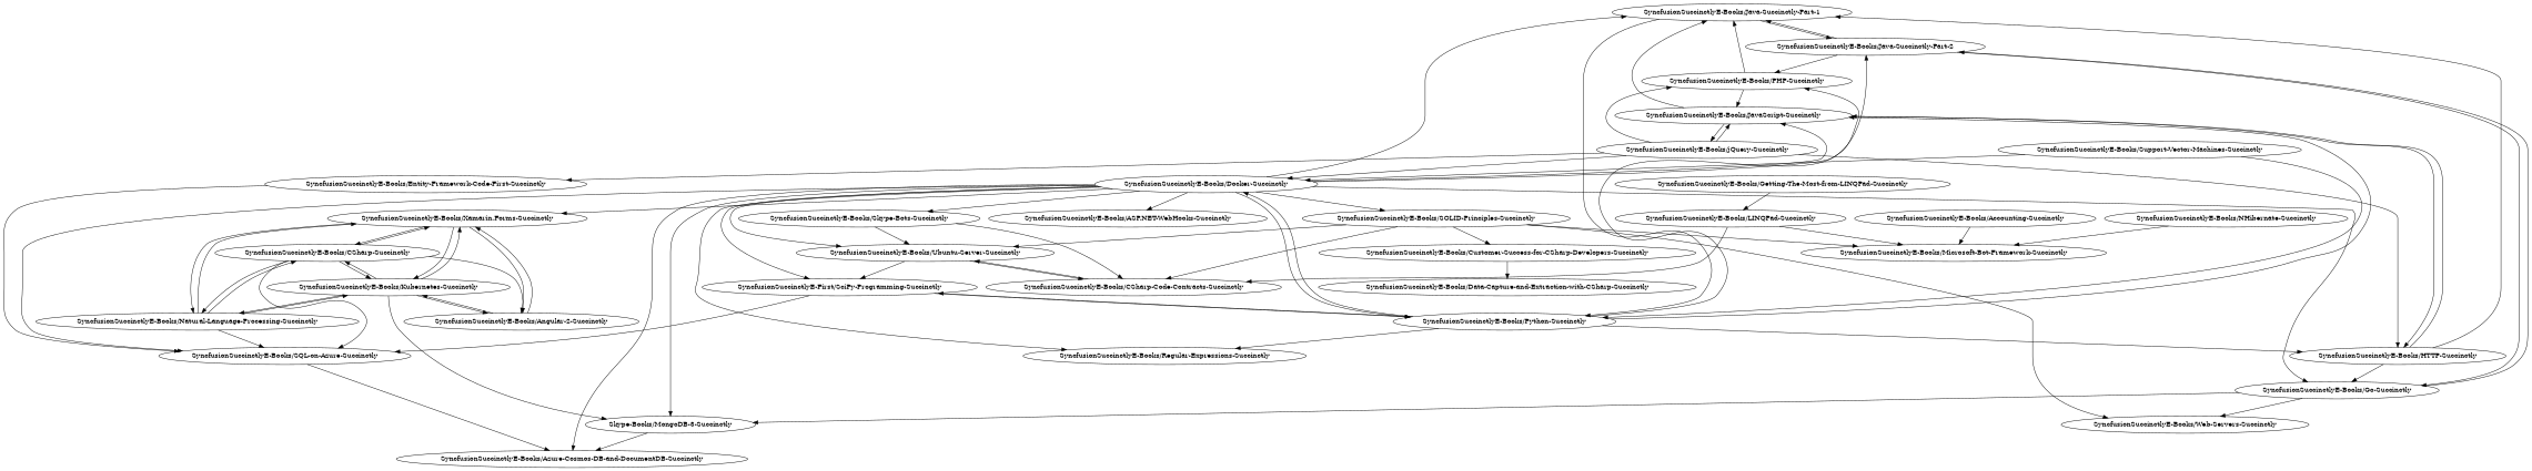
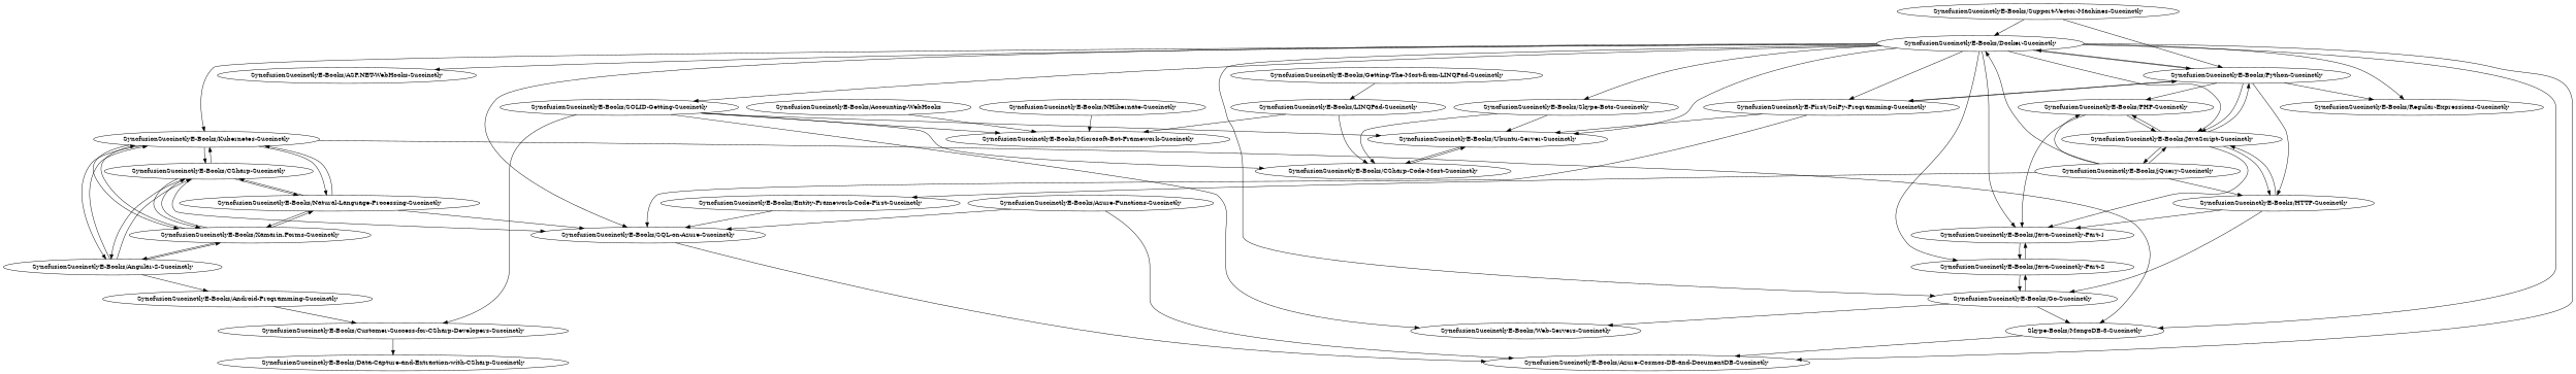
  digraph {
    "SyncfusionSuccinctlyE-Books/Java-Succinctly-Part-1" [l="1.294,46.999"]
    "SyncfusionSuccinctlyE-Books/Java-Succinctly-Part-2" [l="1.305,47.01"]
    "SyncfusionSuccinctlyE-Books/Go-Succinctly" [l="1.292,47.016"]
    "SyncfusionSuccinctlyE-Books/Web-Servers-Succinctly" [l="1.311,47.028"]
    n5 [l="1.261,47.021" label="Skype-Books/MongoDB-3-Succinctly"]
-   "SyncfusionSuccinctlyE-Books/SOLID-Principles-Succinctly" [l="1.294,47.038"]
+   "SyncfusionSuccinctlyE-Books/SOLID-Principles-Succinctly" [l="1.294,47.038" label="SyncfusionSuccinctlyE-Books/SOLID-Getting-Succinctly"]
    "SyncfusionSuccinctlyE-Books/Microsoft-Bot-Framework-Succinctly" [l="1.318,47.054"]
    "SyncfusionSuccinctlyE-Books/Ubuntu-Server-Succinctly" [l="1.279,47.027"]
    "SyncfusionSuccinctlyE-Books/Customer-Success-for-CSharp-Developers-Succinctly" [l="1.268,47.056"]
-   "SyncfusionSuccinctlyE-Books/CSharp-Code-Contracts-Succinctly" [l="1.282,47.043"]
+   "SyncfusionSuccinctlyE-Books/CSharp-Code-Contracts-Succinctly" [l="1.282,47.043" label="SyncfusionSuccinctlyE-Books/CSharp-Code-Most-Succinctly"]
    "SyncfusionSuccinctlyE-Books/Data-Capture-and-Extraction-with-CSharp-Succinctly" [l="1.262,47.073"]
    "SyncfusionSuccinctlyE-Books/CSharp-Succinctly" [l="1.22,47.025"]
    "SyncfusionSuccinctlyE-Books/Kubernetes-Succinctly" [l="1.234,47.025"]
    "SyncfusionSuccinctlyE-Books/Natural-Language-Processing-Succinctly" [l="1.213,47.016"]
    "SyncfusionSuccinctlyE-Books/Angular-2-Succinctly" [l="1.224,47.038"]
    "SyncfusionSuccinctlyE-Books/Xamarin.Forms-Succinctly" [l="1.208,47.03"]
    "SyncfusionSuccinctlyE-Books/SQL-on-Azure-Succinctly" [l="1.237,47.006"]
+   "SyncfusionSuccinctlyE-Books/Android-Programming-Succinctly" [l="1.241,47.055"]
    "SyncfusionSuccinctlyE-Books/Azure-Cosmos-DB-and-DocumentDB-Succinctly" [l="1.247,47.011"]
    "SyncfusionSuccinctlyE-Books/Support-Vector-Machines-Succinctly" [l="1.258,46.988"]
    "SyncfusionSuccinctlyE-Books/Docker-Succinctly" [l="1.274,47.009"]
    "SyncfusionSuccinctlyE-Books/Python-Succinctly" [l="1.279,46.997"]
    "SyncfusionSuccinctlyE-Books/Regular-Expressions-Succinctly" [l="1.306,47.001"]
    "SyncfusionSuccinctlyE-Books/JavaScript-Succinctly" [l="1.291,46.985"]
    n25 [l="1.261,47.008" label="SyncfusionSuccinctlyE-First/SciPy-Programming-Succinctly"]
    "SyncfusionSuccinctlyE-Books/ASP.NET-WebHooks-Succinctly" [l="1.248,46.998"]
    "SyncfusionSuccinctlyE-Books/Skype-Bots-Succinctly" [l="1.268,47.032"]
    "SyncfusionSuccinctlyE-Books/HTTP-Succinctly" [l="1.303,46.991"]
    "SyncfusionSuccinctlyE-Books/PHP-Succinctly" [l="1.278,46.986"]
    "SyncfusionSuccinctlyE-Books/jQuery-Succinctly" [l="1.275,46.977"]
-   "SyncfusionSuccinctlyE-Books/Accounting-Succinctly" [l="1.34,47.056"]
+   "SyncfusionSuccinctlyE-Books/Accounting-Succinctly" [l="1.34,47.056" label="SyncfusionSuccinctlyE-Books/Accounting-WebHooks"]
    "SyncfusionSuccinctlyE-Books/Entity-Framework-Code-First-Succinctly" [l="1.241,46.981"]
+   "SyncfusionSuccinctlyE-Books/Azure-Functions-Succinctly" [l="1.223,47"]
    "SyncfusionSuccinctlyE-Books/LINQPad-Succinctly" [l="1.298,47.06"]
    "SyncfusionSuccinctlyE-Books/NHibernate-Succinctly" [l="1.329,47.067"]
    "SyncfusionSuccinctlyE-Books/Getting-The-Most-from-LINQPad-Succinctly" [l="1.302,47.075"]
    "SyncfusionSuccinctlyE-Books/Java-Succinctly-Part-1" -> "SyncfusionSuccinctlyE-Books/Java-Succinctly-Part-2"
    "SyncfusionSuccinctlyE-Books/Java-Succinctly-Part-2" -> "SyncfusionSuccinctlyE-Books/Java-Succinctly-Part-1"
    "SyncfusionSuccinctlyE-Books/Java-Succinctly-Part-2" -> "SyncfusionSuccinctlyE-Books/Go-Succinctly"
    "SyncfusionSuccinctlyE-Books/Go-Succinctly" -> "SyncfusionSuccinctlyE-Books/Java-Succinctly-Part-2"
    "SyncfusionSuccinctlyE-Books/Go-Succinctly" -> "SyncfusionSuccinctlyE-Books/Web-Servers-Succinctly"
    "SyncfusionSuccinctlyE-Books/Go-Succinctly" -> n5
    n5 -> "SyncfusionSuccinctlyE-Books/Azure-Cosmos-DB-and-DocumentDB-Succinctly"
    "SyncfusionSuccinctlyE-Books/SOLID-Principles-Succinctly" -> "SyncfusionSuccinctlyE-Books/Web-Servers-Succinctly"
    "SyncfusionSuccinctlyE-Books/SOLID-Principles-Succinctly" -> "SyncfusionSuccinctlyE-Books/Microsoft-Bot-Framework-Succinctly"
    "SyncfusionSuccinctlyE-Books/SOLID-Principles-Succinctly" -> "SyncfusionSuccinctlyE-Books/Ubuntu-Server-Succinctly"
    "SyncfusionSuccinctlyE-Books/SOLID-Principles-Succinctly" -> "SyncfusionSuccinctlyE-Books/Customer-Success-for-CSharp-Developers-Succinctly"
    "SyncfusionSuccinctlyE-Books/SOLID-Principles-Succinctly" -> "SyncfusionSuccinctlyE-Books/CSharp-Code-Contracts-Succinctly"
    "SyncfusionSuccinctlyE-Books/Ubuntu-Server-Succinctly" -> "SyncfusionSuccinctlyE-Books/CSharp-Code-Contracts-Succinctly"
    "SyncfusionSuccinctlyE-Books/Customer-Success-for-CSharp-Developers-Succinctly" -> "SyncfusionSuccinctlyE-Books/Data-Capture-and-Extraction-with-CSharp-Succinctly"
    "SyncfusionSuccinctlyE-Books/CSharp-Code-Contracts-Succinctly" -> "SyncfusionSuccinctlyE-Books/Ubuntu-Server-Succinctly"
    "SyncfusionSuccinctlyE-Books/CSharp-Succinctly" -> "SyncfusionSuccinctlyE-Books/Kubernetes-Succinctly"
    "SyncfusionSuccinctlyE-Books/CSharp-Succinctly" -> "SyncfusionSuccinctlyE-Books/Natural-Language-Processing-Succinctly"
    "SyncfusionSuccinctlyE-Books/CSharp-Succinctly" -> "SyncfusionSuccinctlyE-Books/Angular-2-Succinctly"
    "SyncfusionSuccinctlyE-Books/CSharp-Succinctly" -> "SyncfusionSuccinctlyE-Books/Xamarin.Forms-Succinctly"
    "SyncfusionSuccinctlyE-Books/CSharp-Succinctly" -> "SyncfusionSuccinctlyE-Books/SQL-on-Azure-Succinctly"
    "SyncfusionSuccinctlyE-Books/Kubernetes-Succinctly" -> n5
    "SyncfusionSuccinctlyE-Books/Kubernetes-Succinctly" -> "SyncfusionSuccinctlyE-Books/CSharp-Succinctly"
    "SyncfusionSuccinctlyE-Books/Kubernetes-Succinctly" -> "SyncfusionSuccinctlyE-Books/Natural-Language-Processing-Succinctly"
    "SyncfusionSuccinctlyE-Books/Kubernetes-Succinctly" -> "SyncfusionSuccinctlyE-Books/Angular-2-Succinctly"
    "SyncfusionSuccinctlyE-Books/Kubernetes-Succinctly" -> "SyncfusionSuccinctlyE-Books/Xamarin.Forms-Succinctly"
    "SyncfusionSuccinctlyE-Books/Natural-Language-Processing-Succinctly" -> "SyncfusionSuccinctlyE-Books/CSharp-Succinctly"
    "SyncfusionSuccinctlyE-Books/Natural-Language-Processing-Succinctly" -> "SyncfusionSuccinctlyE-Books/Kubernetes-Succinctly"
    "SyncfusionSuccinctlyE-Books/Natural-Language-Processing-Succinctly" -> "SyncfusionSuccinctlyE-Books/Xamarin.Forms-Succinctly"
    "SyncfusionSuccinctlyE-Books/Natural-Language-Processing-Succinctly" -> "SyncfusionSuccinctlyE-Books/SQL-on-Azure-Succinctly"
+   "SyncfusionSuccinctlyE-Books/Angular-2-Succinctly" -> "SyncfusionSuccinctlyE-Books/CSharp-Succinctly"
    "SyncfusionSuccinctlyE-Books/Angular-2-Succinctly" -> "SyncfusionSuccinctlyE-Books/Kubernetes-Succinctly"
    "SyncfusionSuccinctlyE-Books/Angular-2-Succinctly" -> "SyncfusionSuccinctlyE-Books/Xamarin.Forms-Succinctly"
+   "SyncfusionSuccinctlyE-Books/Angular-2-Succinctly" -> "SyncfusionSuccinctlyE-Books/Android-Programming-Succinctly"
    "SyncfusionSuccinctlyE-Books/Xamarin.Forms-Succinctly" -> "SyncfusionSuccinctlyE-Books/CSharp-Succinctly"
    "SyncfusionSuccinctlyE-Books/Xamarin.Forms-Succinctly" -> "SyncfusionSuccinctlyE-Books/Kubernetes-Succinctly"
    "SyncfusionSuccinctlyE-Books/Xamarin.Forms-Succinctly" -> "SyncfusionSuccinctlyE-Books/Natural-Language-Processing-Succinctly"
    "SyncfusionSuccinctlyE-Books/Xamarin.Forms-Succinctly" -> "SyncfusionSuccinctlyE-Books/Angular-2-Succinctly"
    "SyncfusionSuccinctlyE-Books/SQL-on-Azure-Succinctly" -> "SyncfusionSuccinctlyE-Books/Azure-Cosmos-DB-and-DocumentDB-Succinctly"
+   "SyncfusionSuccinctlyE-Books/Android-Programming-Succinctly" -> "SyncfusionSuccinctlyE-Books/Customer-Success-for-CSharp-Developers-Succinctly"
    "SyncfusionSuccinctlyE-Books/Support-Vector-Machines-Succinctly" -> "SyncfusionSuccinctlyE-Books/Docker-Succinctly"
    "SyncfusionSuccinctlyE-Books/Support-Vector-Machines-Succinctly" -> "SyncfusionSuccinctlyE-Books/Python-Succinctly"
    "SyncfusionSuccinctlyE-Books/Docker-Succinctly" -> "SyncfusionSuccinctlyE-Books/Java-Succinctly-Part-1"
    "SyncfusionSuccinctlyE-Books/Docker-Succinctly" -> "SyncfusionSuccinctlyE-Books/Java-Succinctly-Part-2"
    "SyncfusionSuccinctlyE-Books/Docker-Succinctly" -> "SyncfusionSuccinctlyE-Books/Go-Succinctly"
    "SyncfusionSuccinctlyE-Books/Docker-Succinctly" -> n5
    "SyncfusionSuccinctlyE-Books/Docker-Succinctly" -> "SyncfusionSuccinctlyE-Books/SOLID-Principles-Succinctly"
    "SyncfusionSuccinctlyE-Books/Docker-Succinctly" -> "SyncfusionSuccinctlyE-Books/Ubuntu-Server-Succinctly"
-   "SyncfusionSuccinctlyE-Books/Docker-Succinctly" -> "SyncfusionSuccinctlyE-Books/Xamarin.Forms-Succinctly"
+   "SyncfusionSuccinctlyE-Books/Docker-Succinctly" -> "SyncfusionSuccinctlyE-Books/Kubernetes-Succinctly"
    "SyncfusionSuccinctlyE-Books/Docker-Succinctly" -> "SyncfusionSuccinctlyE-Books/SQL-on-Azure-Succinctly"
    "SyncfusionSuccinctlyE-Books/Docker-Succinctly" -> "SyncfusionSuccinctlyE-Books/Azure-Cosmos-DB-and-DocumentDB-Succinctly"
    "SyncfusionSuccinctlyE-Books/Docker-Succinctly" -> "SyncfusionSuccinctlyE-Books/Python-Succinctly"
    "SyncfusionSuccinctlyE-Books/Docker-Succinctly" -> "SyncfusionSuccinctlyE-Books/Regular-Expressions-Succinctly"
    "SyncfusionSuccinctlyE-Books/Docker-Succinctly" -> "SyncfusionSuccinctlyE-Books/JavaScript-Succinctly"
    "SyncfusionSuccinctlyE-Books/Docker-Succinctly" -> n25
    "SyncfusionSuccinctlyE-Books/Docker-Succinctly" -> "SyncfusionSuccinctlyE-Books/ASP.NET-WebHooks-Succinctly"
    "SyncfusionSuccinctlyE-Books/Docker-Succinctly" -> "SyncfusionSuccinctlyE-Books/Skype-Bots-Succinctly"
    "SyncfusionSuccinctlyE-Books/Python-Succinctly" -> "SyncfusionSuccinctlyE-Books/Docker-Succinctly"
    "SyncfusionSuccinctlyE-Books/Python-Succinctly" -> "SyncfusionSuccinctlyE-Books/Regular-Expressions-Succinctly"
    "SyncfusionSuccinctlyE-Books/Python-Succinctly" -> "SyncfusionSuccinctlyE-Books/JavaScript-Succinctly"
    "SyncfusionSuccinctlyE-Books/Python-Succinctly" -> n25
    "SyncfusionSuccinctlyE-Books/Python-Succinctly" -> "SyncfusionSuccinctlyE-Books/HTTP-Succinctly"
    "SyncfusionSuccinctlyE-Books/Python-Succinctly" -> "SyncfusionSuccinctlyE-Books/PHP-Succinctly"
    "SyncfusionSuccinctlyE-Books/JavaScript-Succinctly" -> "SyncfusionSuccinctlyE-Books/Java-Succinctly-Part-1"
-   "SyncfusionSuccinctlyE-Books/Java-Succinctly-Part-1" -> "SyncfusionSuccinctlyE-Books/Python-Succinctly"
+   "SyncfusionSuccinctlyE-Books/JavaScript-Succinctly" -> "SyncfusionSuccinctlyE-Books/Python-Succinctly"
    "SyncfusionSuccinctlyE-Books/JavaScript-Succinctly" -> "SyncfusionSuccinctlyE-Books/HTTP-Succinctly"
-   "SyncfusionSuccinctlyE-Books/Java-Succinctly-Part-2" -> "SyncfusionSuccinctlyE-Books/PHP-Succinctly"
+   "SyncfusionSuccinctlyE-Books/JavaScript-Succinctly" -> "SyncfusionSuccinctlyE-Books/PHP-Succinctly"
    "SyncfusionSuccinctlyE-Books/JavaScript-Succinctly" -> "SyncfusionSuccinctlyE-Books/jQuery-Succinctly"
-   "SyncfusionSuccinctlyE-Books/Ubuntu-Server-Succinctly" -> n25
+   n25 -> "SyncfusionSuccinctlyE-Books/Ubuntu-Server-Succinctly"
    n25 -> "SyncfusionSuccinctlyE-Books/SQL-on-Azure-Succinctly"
    n25 -> "SyncfusionSuccinctlyE-Books/Python-Succinctly"
    "SyncfusionSuccinctlyE-Books/Skype-Bots-Succinctly" -> "SyncfusionSuccinctlyE-Books/Ubuntu-Server-Succinctly"
    "SyncfusionSuccinctlyE-Books/Skype-Bots-Succinctly" -> "SyncfusionSuccinctlyE-Books/CSharp-Code-Contracts-Succinctly"
    "SyncfusionSuccinctlyE-Books/HTTP-Succinctly" -> "SyncfusionSuccinctlyE-Books/Java-Succinctly-Part-1"
    "SyncfusionSuccinctlyE-Books/HTTP-Succinctly" -> "SyncfusionSuccinctlyE-Books/Go-Succinctly"
    "SyncfusionSuccinctlyE-Books/HTTP-Succinctly" -> "SyncfusionSuccinctlyE-Books/JavaScript-Succinctly"
    "SyncfusionSuccinctlyE-Books/PHP-Succinctly" -> "SyncfusionSuccinctlyE-Books/Java-Succinctly-Part-1"
    "SyncfusionSuccinctlyE-Books/PHP-Succinctly" -> "SyncfusionSuccinctlyE-Books/JavaScript-Succinctly"
    "SyncfusionSuccinctlyE-Books/jQuery-Succinctly" -> "SyncfusionSuccinctlyE-Books/Docker-Succinctly"
    "SyncfusionSuccinctlyE-Books/jQuery-Succinctly" -> "SyncfusionSuccinctlyE-Books/JavaScript-Succinctly"
    "SyncfusionSuccinctlyE-Books/jQuery-Succinctly" -> "SyncfusionSuccinctlyE-Books/HTTP-Succinctly"
    "SyncfusionSuccinctlyE-Books/jQuery-Succinctly" -> "SyncfusionSuccinctlyE-Books/PHP-Succinctly"
    "SyncfusionSuccinctlyE-Books/jQuery-Succinctly" -> "SyncfusionSuccinctlyE-Books/Entity-Framework-Code-First-Succinctly"
    "SyncfusionSuccinctlyE-Books/Accounting-Succinctly" -> "SyncfusionSuccinctlyE-Books/Microsoft-Bot-Framework-Succinctly"
    "SyncfusionSuccinctlyE-Books/Entity-Framework-Code-First-Succinctly" -> "SyncfusionSuccinctlyE-Books/SQL-on-Azure-Succinctly"
+   "SyncfusionSuccinctlyE-Books/Azure-Functions-Succinctly" -> "SyncfusionSuccinctlyE-Books/SQL-on-Azure-Succinctly"
+   "SyncfusionSuccinctlyE-Books/Azure-Functions-Succinctly" -> "SyncfusionSuccinctlyE-Books/Azure-Cosmos-DB-and-DocumentDB-Succinctly"
    "SyncfusionSuccinctlyE-Books/LINQPad-Succinctly" -> "SyncfusionSuccinctlyE-Books/Microsoft-Bot-Framework-Succinctly"
    "SyncfusionSuccinctlyE-Books/LINQPad-Succinctly" -> "SyncfusionSuccinctlyE-Books/CSharp-Code-Contracts-Succinctly"
    "SyncfusionSuccinctlyE-Books/NHibernate-Succinctly" -> "SyncfusionSuccinctlyE-Books/Microsoft-Bot-Framework-Succinctly"
    "SyncfusionSuccinctlyE-Books/Getting-The-Most-from-LINQPad-Succinctly" -> "SyncfusionSuccinctlyE-Books/LINQPad-Succinctly"
  }
